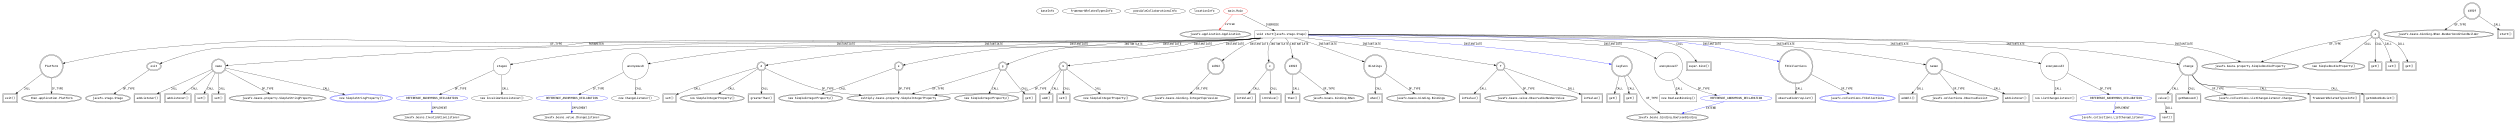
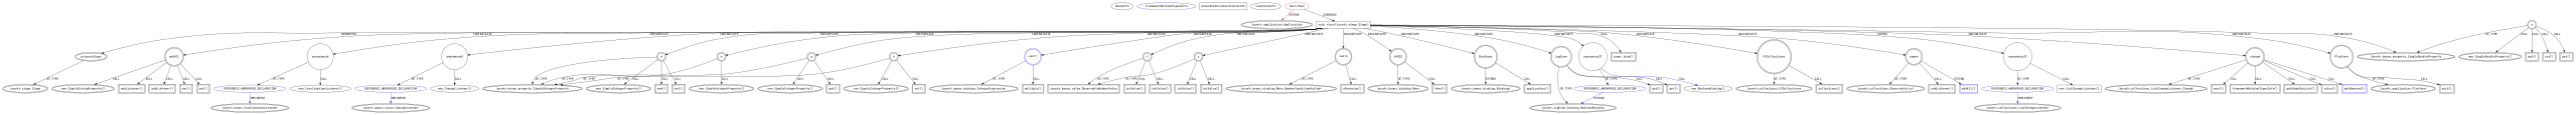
  digraph {
    fontname="JetBrains Mono"
    node [fontname="JetBrains Mono" isFrameworkType=true vertexType=INSIDE_CALL peripheries=2]
    edge [fontname="JetBrains Mono"]
    baseInfo [category=extension_graph graphId=1387 isAnonymous=false possibleRelation=true isFrameworkType="" vertexType="" peripheries=""]
-   frameworkRelatedTypesInfo [0="javafx.application.Application" isFrameworkType="" vertexType="" peripheries=""]
-   possibleCollaborationsInfo [0="1387~OVERRIDING_METHOD_DECLARATION-INSTANTIATION-~javafx.application.Application ~javafx.collections.ListChangeListener ~false~true" 1="1387~OVERRIDING_METHOD_DECLARATION-INSTANTIATION-~javafx.application.Application ~javafx.beans.value.ChangeListener ~false~true" 2="1387~OVERRIDING_METHOD_DECLARATION-INSTANTIATION-~javafx.application.Application ~javafx.beans.binding.BooleanBinding ~false~true" 3="1387~OVERRIDING_METHOD_DECLARATION-INSTANTIATION-~javafx.application.Application ~javafx.beans.InvalidationListener ~false~true" isFrameworkType="" vertexType="" peripheries=""]
+   frameworkRelatedTypesInfo [0="javafx.application.Application" color=blue isFrameworkType="" vertexType="" peripheries=""]
+   possibleCollaborationsInfo [0="1387~OVERRIDING_METHOD_DECLARATION-INSTANTIATION-~javafx.application.Application ~javafx.collections.ListChangeListener ~false~true" 1="1387~OVERRIDING_METHOD_DECLARATION-INSTANTIATION-~javafx.application.Application ~javafx.beans.value.ChangeListener ~false~true" 2="1387~OVERRIDING_METHOD_DECLARATION-INSTANTIATION-~javafx.application.Application ~javafx.beans.binding.BooleanBinding ~false~true" 3="1387~OVERRIDING_METHOD_DECLARATION-INSTANTIATION-~javafx.application.Application ~javafx.beans.InvalidationListener ~false~true" shape=box isFrameworkType="" vertexType="" peripheries=""]
    locationInfo [contextSignature=Main filePath="/Striix-ChiroLedenlijst/ChiroLedenlijst-master/Main/src/main/Main.java" graphId=1387 projectName="Striix-ChiroLedenlijst" isFrameworkType="" vertexType="" peripheries=""]
    n5 [color=red isFrameworkType=false label="main.Main" vertexType=ROOT_CLIENT_CLASS_DECLARATION peripheries=""]
    n6 [label="javafx.application.Application" vertexType=FRAMEWORK_CLASS_TYPE]
    n7 [isFrameworkType=false label="void start(javafx.stage.Stage)" shape=box vertexType=OVERRIDING_METHOD_DECLARATION peripheries=""]
-   n8 [label=exit vertexType=PARAMETER_DECLARATION]
-   n9 [label=name shape=circle vertexType=VARIABLE_EXPRESION]
-   n10 [isFrameworkType=false label=stage6 shape=circle vertexType=VARIABLE_EXPRESION peripheries=""]
+   n8 [label=primaryStage vertexType=PARAMETER_DECLARATION]
+   n9 [label=addAll shape=circle vertexType=VARIABLE_EXPRESION]
+   n10 [isFrameworkType=false label=anonymous6 shape=circle vertexType=VARIABLE_EXPRESION peripheries=""]
    n11 [isFrameworkType=false label=anonymous8 shape=circle vertexType=VARIABLE_EXPRESION peripheries=""]
    n12 [label=b shape=circle vertexType=VARIABLE_EXPRESION]
-   n13 [label=VAR12 shape=circle vertexType=VARIABLE_EXPRESION]
+   n13 [label=VAR12 shape=circle vertexType=VARIABLE_EXPRESION color=blue]
    n14 [label=c shape=circle vertexType=VARIABLE_EXPRESION]
    n15 [label=d shape=circle vertexType=VARIABLE_EXPRESION]
    n16 [label=e shape=circle vertexType=VARIABLE_EXPRESION]
    n17 [label=VAR19 shape=circle vertexType=VARIABLE_EXPRESION]
    n18 [label=VAR23 shape=circle vertexType=VARIABLE_EXPRESION]
    n19 [label=Bindings shape=circle vertexType=VARIABLE_EXPRESION]
    n20 [label=f shape=circle vertexType=VARIABLE_EXPRESION]
    n21 [label=g shape=circle vertexType=VARIABLE_EXPRESION]
    n22 [isFrameworkType=false label=anonymous27 shape=circle vertexType=VARIABLE_EXPRESION peripheries=""]
    n23 [label="super.bind()" shape=box vertexType=SUPER_CALL]
    n24 [label=isgEven shape=circle vertexType=VARIABLE_EXPRESION]
    n25 [label=FXCollections shape=circle vertexType=VARIABLE_EXPRESION]
    n26 [label=namen shape=circle vertexType=VARIABLE_EXPRESION]
    n27 [isFrameworkType=false label=anonymous33 shape=circle vertexType=VARIABLE_EXPRESION peripheries=""]
    n28 [label=change shape=circle vertexType=VARIABLE_EXPRESION]
    n29 [label=Platform shape=circle vertexType=VARIABLE_EXPRESION]
    n30 [label="javafx.beans.property.SimpleDoubleProperty" vertexType=FRAMEWORK_CLASS_TYPE]
    n31 [label="javafx.stage.Stage" vertexType=FRAMEWORK_CLASS_TYPE]
    n32 [label=a shape=circle vertexType=VARIABLE_EXPRESION]
    n33 [label="new SimpleDoubleProperty()" vertexType=CONSTRUCTOR_CALL]
    n34 [label="get()" shape=box]
    n35 [label="set()" shape=box]
    n36 [label="get()" shape=box]
-   n37 [label="javafx.beans.property.SimpleStringProperty" vertexType=FRAMEWORK_CLASS_TYPE]
-   n38 [label="new SimpleStringProperty()" vertexType=CONSTRUCTOR_CALL color=blue]
+   n38 [label="new SimpleStringProperty()" vertexType=CONSTRUCTOR_CALL]
    n39 [label="addListener()" shape=box]
    n40 [label="addListener()" shape=box]
    n41 [label="set()" shape=box]
    n42 [label="set()" shape=box]
    n43 [color=blue isFrameworkType=false label=REFERENCE_ANONYMOUS_DECLARATION vertexType=REFERENCE_ANONYMOUS_DECLARATION peripheries=""]
    n44 [isFrameworkType=false label="new InvalidationListener()" vertexType=CONSTRUCTOR_CALL peripheries=""]
    n45 [color=blue isFrameworkType=false label=REFERENCE_ANONYMOUS_DECLARATION vertexType=REFERENCE_ANONYMOUS_DECLARATION peripheries=""]
    n46 [isFrameworkType=false label="new ChangeListener()" vertexType=CONSTRUCTOR_CALL peripheries=""]
-   n47 [label="multiply.beans.property.SimpleIntegerProperty" vertexType=FRAMEWORK_CLASS_TYPE]
+   n47 [label="javafx.beans.property.SimpleIntegerProperty" vertexType=FRAMEWORK_CLASS_TYPE]
    n48 [label="new SimpleIntegerProperty()" vertexType=CONSTRUCTOR_CALL]
-   n49 [label="add()" shape=box]
    n50 [label="set()" shape=box]
    n51 [label="javafx.beans.binding.IntegerExpression" vertexType=FRAMEWORK_CLASS_TYPE]
-   n53 [label="javafx.beans.value.ObservableNumberValue" vertexType=FRAMEWORK_INTERFACE_TYPE]
+   n52 [label="multiply()" shape=box]
+   n53 [label="javafx.beans.value.ObservableNumberValue" vertexType=FRAMEWORK_INTERFACE_TYPE shape=box]
    n54 [label="intValue()" shape=box]
    n55 [label="intValue()" shape=box]
    n56 [label="new SimpleIntegerProperty()" vertexType=CONSTRUCTOR_CALL]
-   n57 [label="greaterThan()" shape=box]
+   n57 [label="new()" shape=box]
    n58 [label="set()" shape=box]
    n59 [label="new SimpleIntegerProperty()" vertexType=CONSTRUCTOR_CALL]
    n60 [label="javafx.beans.binding.When.NumberConditionBuilder" vertexType=FRAMEWORK_CLASS_TYPE]
-   n61 [label="start()" shape=box]
+   n61 [label="otherwise()" shape=box]
    n62 [label="javafx.beans.binding.When" vertexType=FRAMEWORK_CLASS_TYPE]
    n63 [label="then()" shape=box]
    n64 [label="javafx.beans.binding.Bindings" vertexType=FRAMEWORK_CLASS_TYPE]
-   n65 [label="when()" shape=box]
+   n65 [label="application()" shape=box]
    n66 [label="intValue()" shape=box]
    n67 [label="intValue()" shape=box]
    n68 [label="new SimpleIntegerProperty()" vertexType=CONSTRUCTOR_CALL]
    n69 [label="get()" shape=box]
    n70 [color=blue isFrameworkType=false label=REFERENCE_ANONYMOUS_DECLARATION vertexType=REFERENCE_ANONYMOUS_DECLARATION peripheries=""]
-   n71 [isFrameworkType=false label="new BooleanBinding()" vertexType=CONSTRUCTOR_CALL shape=box peripheries=""]
-   n72 [label="javafx.beans.binding.BooleanBinding" vertexType=FRAMEWORK_CLASS_TYPE]
+   n71 [isFrameworkType=false label="new BooleanBinding()" vertexType=CONSTRUCTOR_CALL peripheries=""]
+   n72 [label="javafx.isgEven.binding.BooleanBinding" vertexType=FRAMEWORK_CLASS_TYPE]
    n73 [label="get()" shape=box]
    n74 [label="get()" shape=box]
-   n75 [label="javafx.collections.FXCollections" vertexType=FRAMEWORK_CLASS_TYPE color=blue]
-   n76 [label="observableArrayList()" shape=box]
+   n75 [label="javafx.collections.FXCollections" vertexType=FRAMEWORK_CLASS_TYPE]
+   n76 [label="collections()" shape=box]
    n77 [label="javafx.collections.ObservableList" vertexType=FRAMEWORK_INTERFACE_TYPE]
    n78 [label="addListener()" shape=box]
-   n79 [label="addAll()" shape=box]
+   n79 [label="addAll()" shape=box color=blue]
    n80 [color=blue isFrameworkType=false label=REFERENCE_ANONYMOUS_DECLARATION vertexType=REFERENCE_ANONYMOUS_DECLARATION peripheries=""]
    n81 [isFrameworkType=false label="new ListChangeListener()" shape=box vertexType=CONSTRUCTOR_CALL peripheries=""]
    n82 [label="javafx.collections.ListChangeListener.Change" vertexType=FRAMEWORK_CLASS_TYPE]
    n83 [label="next()" shape=box]
    n84 [label="frameworkRelatedTypesInfo()" shape=box]
    n85 [label="getAddedSubList()" shape=box]
    n86 [label="value()" shape=box]
-   n87 [label="getRemoved()" shape=box]
-   n88 [label="then.application.Platform" vertexType=FRAMEWORK_CLASS_TYPE]
+   n87 [label="getRemoved()" shape=box color=blue]
+   n88 [label="javafx.application.Platform" vertexType=FRAMEWORK_CLASS_TYPE]
    n89 [label="exit()" shape=box]
    n90 [label="javafx.beans.InvalidationListener" vertexType=FRAMEWORK_INTERFACE_TYPE]
    n91 [label="javafx.beans.value.ChangeListener" vertexType=FRAMEWORK_INTERFACE_TYPE]
-   n92 [label="javafx.collections.ListChangeListener" vertexType=FRAMEWORK_INTERFACE_TYPE color=blue]
+   n92 [label="javafx.collections.ListChangeListener" vertexType=FRAMEWORK_INTERFACE_TYPE]
    n5 -> n6 [color=red label=EXTEND]
    n5 -> n7 [label=OVERRIDE]
    n7 -> n8 [label=PARAMETER]
    n7 -> n9 [label=INSTANTIATE]
    n7 -> n10 [label=INSTANTIATE]
    n7 -> n11 [label=INSTANTIATE]
    n7 -> n12 [label=INSTANTIATE]
    n7 -> n13 [label=INSTANTIATE]
    n7 -> n14 [label=INSTANTIATE]
    n7 -> n15 [label=INSTANTIATE]
    n7 -> n16 [label=INSTANTIATE]
+   n7 -> n17 [label=INSTANTIATE]
    n7 -> n18 [label=INSTANTIATE]
    n7 -> n19 [label=INSTANTIATE]
    n7 -> n20 [label=INSTANTIATE]
    n7 -> n21 [label=INSTANTIATE]
    n7 -> n22 [label=INSTANTIATE]
    n7 -> n23 [label=CALL]
-   n7 -> n24 [label=INSTANTIATE color=blue]
-   n7 -> n25 [label=INSTANTIATE color=blue]
+   n7 -> n24 [label=INSTANTIATE]
+   n7 -> n25 [label=INSTANTIATE]
    n7 -> n26 [label=INSTANTIATE]
-   n7 -> n27 [label=INSTANTIATE]
+   n7 -> n27 [label=EXTEND]
    n7 -> n28 [label=INSTANTIATE]
-   n7 -> n29 [label=OF_TYPE]
+   n7 -> n29 [label=INSTANTIATE]
    n7 -> n30 [label=INSTANTIATE]
    n8 -> n31 [label=OF_TYPE]
-   n9 -> n37 [label=OF_TYPE]
    n9 -> n38 [label=CALL]
    n9 -> n39 [label=CALL]
    n9 -> n40 [label=CALL]
    n9 -> n41 [label=CALL]
    n9 -> n42 [label=CALL]
    n10 -> n43 [label=OF_TYPE]
    n10 -> n44 [label=CALL]
    n11 -> n45 [label=OF_TYPE]
    n11 -> n46 [label=CALL]
    n12 -> n47 [label=OF_TYPE]
    n12 -> n48 [label=CALL]
-   n12 -> n49 [label=CALL]
    n12 -> n50 [label=CALL]
    n13 -> n51 [label=OF_TYPE]
+   n13 -> n52 [label=CALL]
+   n14 -> n53 [label=OF_TYPE]
    n14 -> n54 [label=CALL]
    n14 -> n55 [label=CALL]
    n15 -> n47 [label=OF_TYPE]
    n15 -> n56 [label=CALL]
    n15 -> n57 [label=CALL]
    n15 -> n58 [label=CALL]
    n16 -> n47 [label=OF_TYPE]
    n16 -> n59 [label=CALL]
    n17 -> n60 [label=OF_TYPE]
    n17 -> n61 [label=CALL]
    n18 -> n62 [label=OF_TYPE]
    n18 -> n63 [label=CALL]
-   n19 -> n64 [label=OF_TYPE]
+   n19 -> n64 [label=EXTEND]
    n19 -> n65 [label=CALL]
    n20 -> n53 [label=OF_TYPE]
    n20 -> n66 [label=CALL]
    n20 -> n67 [label=CALL]
    n21 -> n47 [label=OF_TYPE]
    n21 -> n68 [label=CALL]
    n21 -> n69 [label=CALL]
    n22 -> n70 [label=OF_TYPE]
-   n22 -> n71 [label=CALL]
+   n22 -> n71 [label=CALL color=blue]
    n24 -> n72 [label=OF_TYPE]
    n24 -> n73 [label=CALL]
    n24 -> n74 [label=CALL]
    n25 -> n75 [label=OF_TYPE]
    n25 -> n76 [label=CALL]
    n26 -> n77 [label=OF_TYPE]
    n26 -> n78 [label=CALL]
-   n26 -> n79 [label=CALL]
+   n26 -> n79 [label=EXTEND]
    n27 -> n80 [label=OF_TYPE]
    n27 -> n81 [label=CALL]
    n28 -> n82 [label=OF_TYPE]
-   n86 -> n83 [label=CALL]
+   n28 -> n83 [label=CALL]
    n28 -> n84 [label=CALL]
    n28 -> n85 [label=CALL]
    n28 -> n86 [label=CALL]
    n28 -> n87 [label=CALL]
    n29 -> n88 [label=OF_TYPE]
    n29 -> n89 [label=CALL]
    n32 -> n30 [label=OF_TYPE]
    n32 -> n33 [label=CALL]
    n32 -> n34 [label=CALL]
    n32 -> n35 [label=CALL]
    n32 -> n36 [label=CALL]
    n43 -> n90 [color=blue label=IMPLEMENT]
    n45 -> n91 [color=blue label=IMPLEMENT]
    n70 -> n72 [color=blue label=EXTEND]
    n80 -> n92 [color=blue label=IMPLEMENT]
  }
